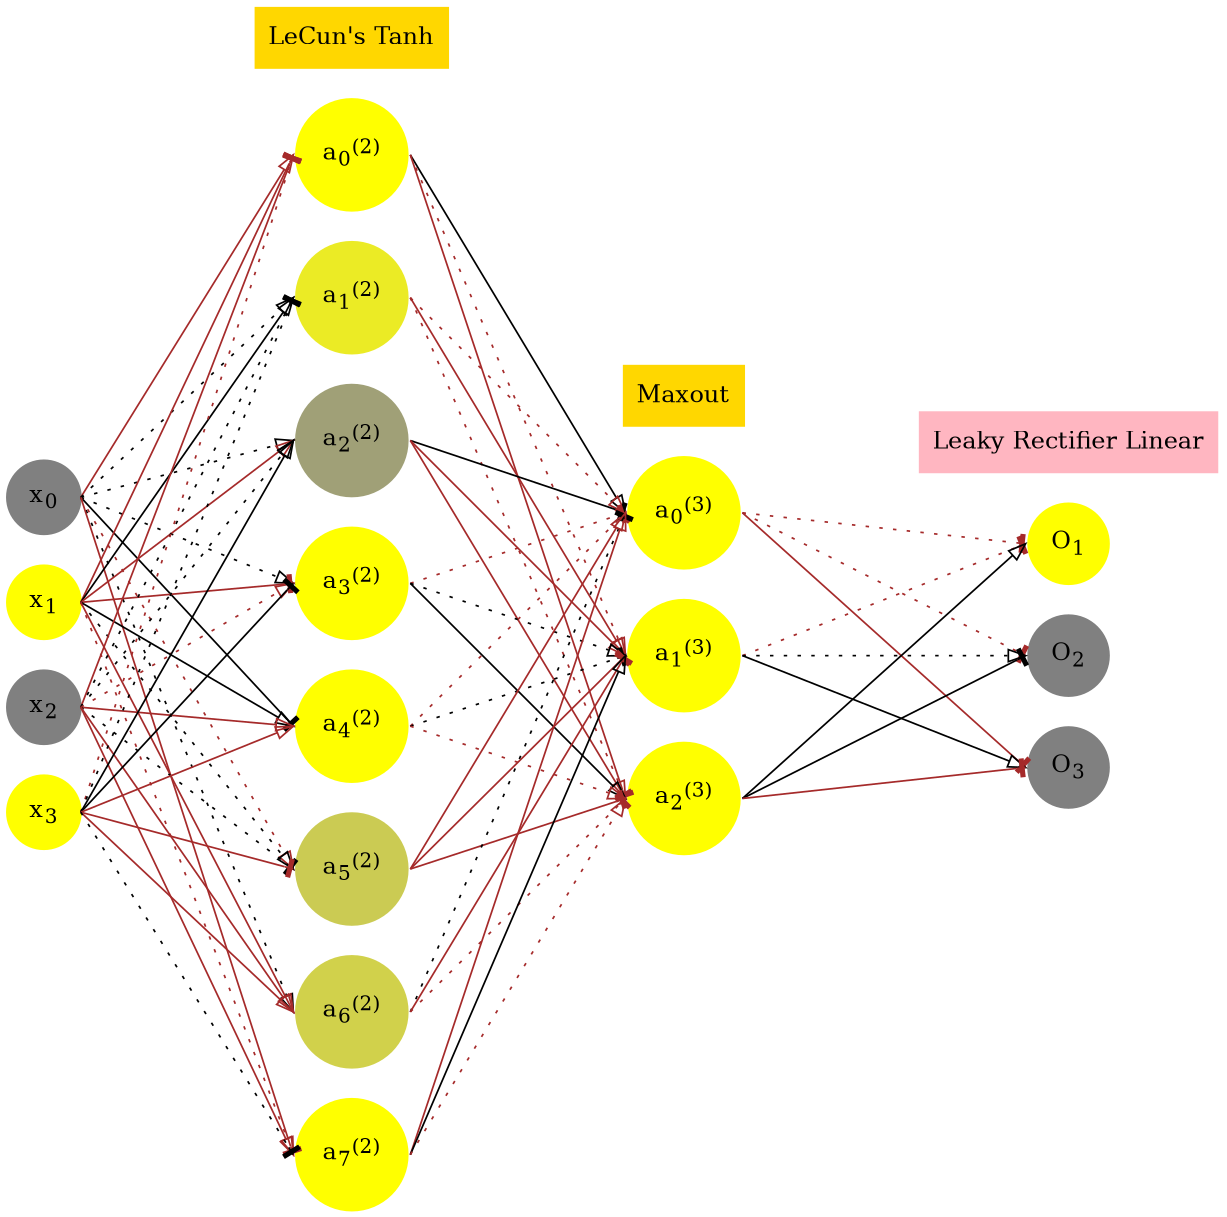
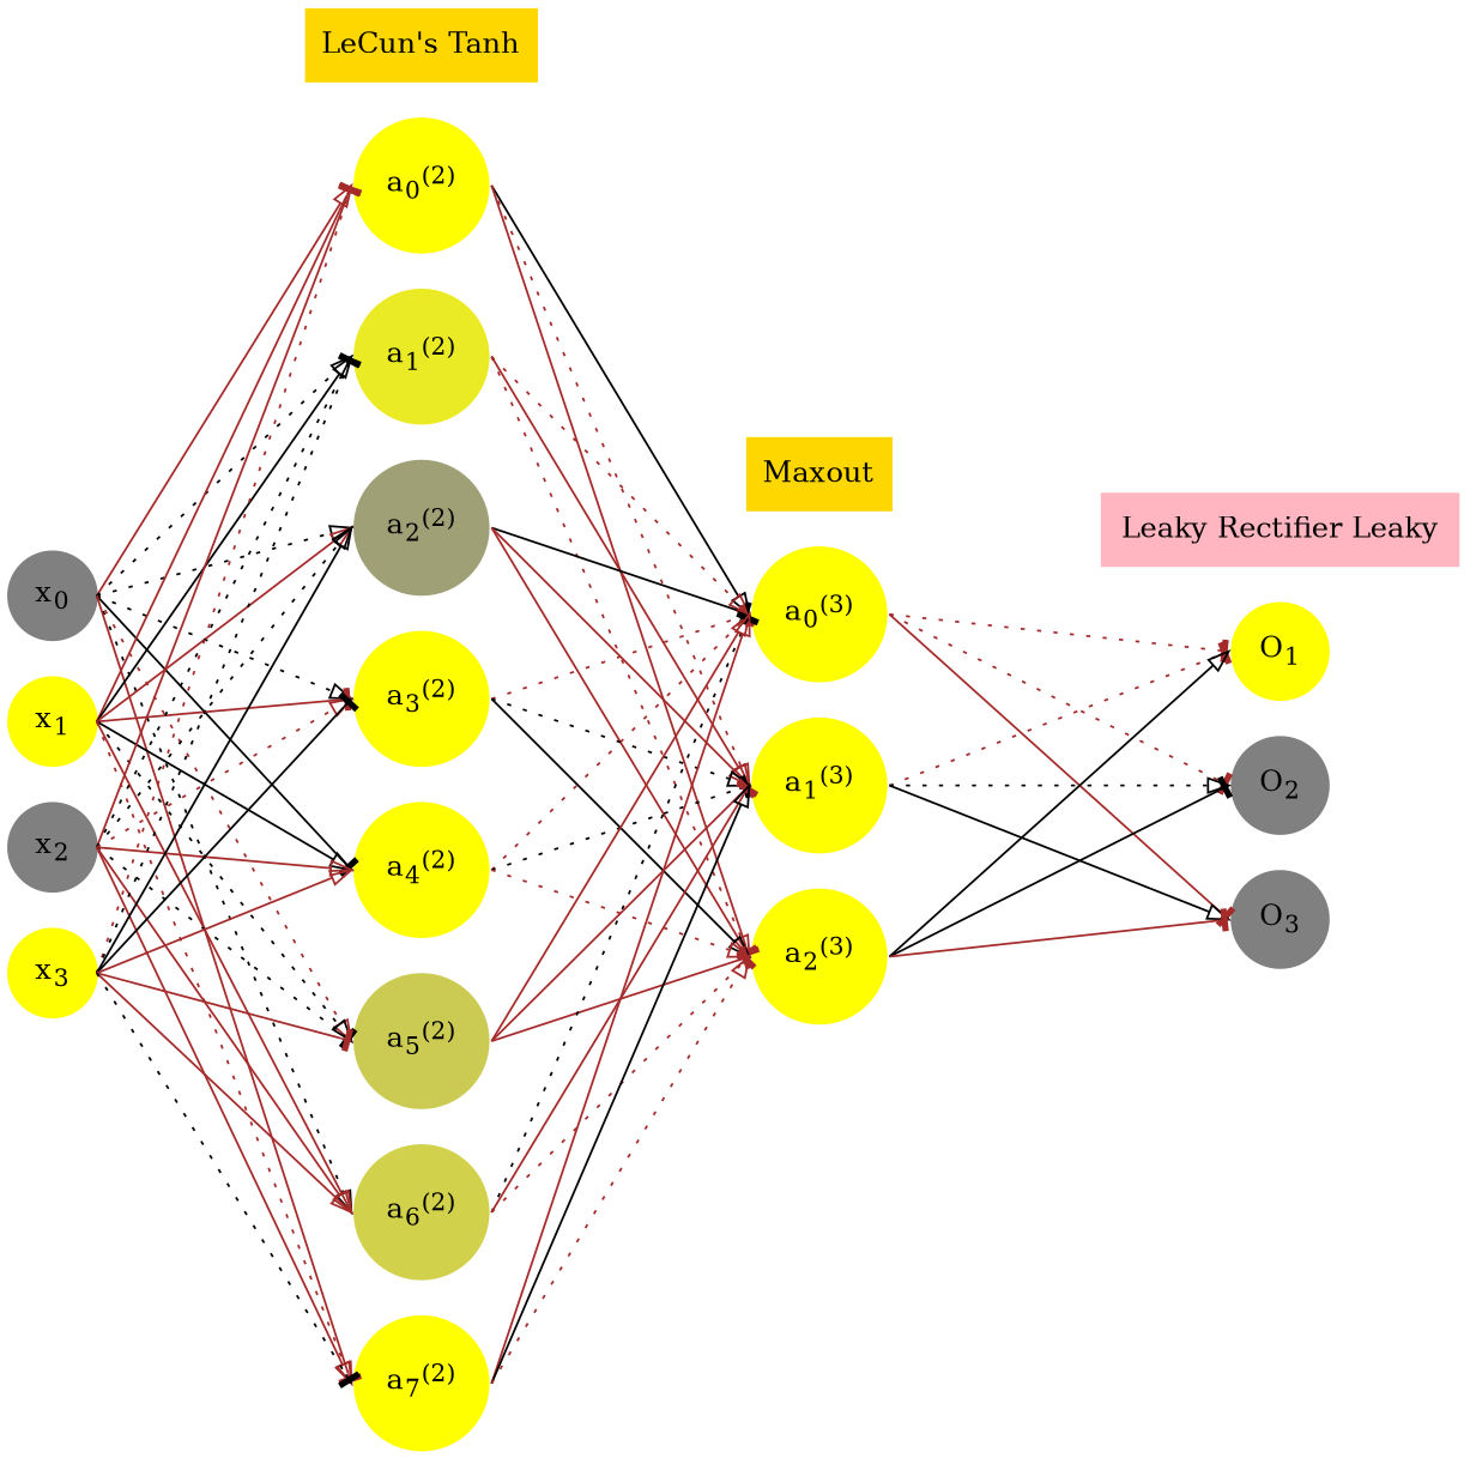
  digraph {
    rankdir=LR
    ranksep=1.4
    splines=false
    node [color="0.1667, 0.0, 0.5" fillcolor="0.1667, 0.0, 0.5" shape=circle style=filled]
    edge [headport=w style=solid tailport=e color=brown arrowhead=onormal]
    n1 [label=<x<sub>0</sub>>]
    n2 [color="0.1667, 1.0, 1.0" fillcolor="0.1667, 1.0, 1.0" label=<x<sub>1</sub>>]
    n3 [label=<x<sub>2</sub>>]
    n4 [color="0.1667, 1.0, 1.0" fillcolor="0.1667, 1.0, 1.0" label=<x<sub>3</sub>>]
    n5 [color="0.1667, 1.125106, 1.062553" fillcolor="0.1667, 1.125106, 1.062553" label=<a<sub>0</sub><sup>(2)</sup>>]
    n6 [color="0.1667, 0.841248, 0.920624" fillcolor="0.1667, 0.841248, 0.920624" label=<a<sub>1</sub><sup>(2)</sup>>]
    n7 [color="0.1667, 0.251010, 0.625505" fillcolor="0.1667, 0.251010, 0.625505" label=<a<sub>2</sub><sup>(2)</sup>>]
    n8 [color="0.1667, 1.397699, 1.198850" fillcolor="0.1667, 1.397699, 1.198850" label=<a<sub>3</sub><sup>(2)</sup>>]
    n9 [color="0.1667, 1.453985, 1.226992" fillcolor="0.1667, 1.453985, 1.226992" label=<a<sub>4</sub><sup>(2)</sup>>]
    n10 [color="0.1667, 0.587452, 0.793726" fillcolor="0.1667, 0.587452, 0.793726" label=<a<sub>5</sub><sup>(2)</sup>>]
    n11 [color="0.1667, 0.640301, 0.820150" fillcolor="0.1667, 0.640301, 0.820150" label=<a<sub>6</sub><sup>(2)</sup>>]
    n12 [color="0.1667, 1.450726, 1.225363" fillcolor="0.1667, 1.450726, 1.225363" label=<a<sub>7</sub><sup>(2)</sup>>]
    n13 [color="0.1667, 1.054150, 1.027075" fillcolor="0.1667, 1.054150, 1.027075" label=<a<sub>0</sub><sup>(3)</sup>>]
    n14 [color="0.1667, 1.054150, 1.027075" fillcolor="0.1667, 1.054150, 1.027075" label=<a<sub>1</sub><sup>(3)</sup>>]
    n15 [color="0.1667, 1.054150, 1.027075" fillcolor="0.1667, 1.054150, 1.027075" label=<a<sub>2</sub><sup>(3)</sup>>]
    n16 [color="0.1667, 1.0, 1.0" fillcolor="0.1667, 1.0, 1.0" label=<O<sub>1</sub>>]
    n17 [label=<O<sub>2</sub>>]
    n18 [label=<O<sub>3</sub>>]
    n19 [label="LeCun's Tanh" shape=plaintext fillcolor=gold color=""]
    n20 [label=Maxout shape=plaintext fillcolor=gold color=""]
-   n21 [label="Leaky Rectifier Linear" shape=plaintext fillcolor=lightpink color=""]
+   n21 [label="Leaky Rectifier Leaky" shape=plaintext fillcolor=lightpink color=""]
    subgraph sub_1 {
      n1
    }
    subgraph sub_2 {
      n2
    }
    subgraph sub_3 {
      n3
    }
    subgraph sub_4 {
      n4
    }
    subgraph sub_5 {
      n5
    }
    subgraph sub_6 {
      n6
    }
    subgraph sub_7 {
      n7
    }
    subgraph sub_8 {
      n8
    }
    subgraph sub_9 {
      n9
    }
    subgraph sub_10 {
      n10
    }
    subgraph sub_11 {
      n11
    }
    subgraph sub_12 {
      n12
    }
    subgraph sub_13 {
      n13
    }
    subgraph sub_14 {
      n14
    }
    subgraph sub_15 {
      n15
    }
    subgraph sub_16 {
      n16
    }
    subgraph sub_17 {
      n17
    }
    subgraph sub_18 {
      n18
    }
    subgraph sub_19 {
      rank=same
      n1
      n2
      n3
      n4
    }
    subgraph sub_20 {
      rank=same
      n5
      n6
      n7
      n8
      n9
      n10
      n11
      n12
    }
    subgraph sub_21 {
      rank=same
      n13
      n14
      n15
    }
    subgraph sub_22 {
      rank=same
      n16
      n17
      n18
    }
    subgraph sub_23 {
      rank=same
      n5
      n19
    }
    subgraph sub_24 {
      rank=same
      n13
      n20
    }
    subgraph sub_25 {
      rank=same
      n16
      n21
    }
    n1 -> n2 [style=invis color="" arrowhead=""]
    n1 -> n5
    n1 -> n6 [style=dotted color=black]
    n1 -> n7 [style=dotted color=black]
    n1 -> n8 [style=dotted color=black]
    n1 -> n9 [color=black arrowhead=tee]
    n1 -> n10 [style=dotted]
    n1 -> n11 [style=dotted color=black]
    n1 -> n12 [arrowhead=tee]
    n2 -> n3 [style=invis color="" arrowhead=""]
    n2 -> n5 [arrowhead=tee]
    n2 -> n6 [color=black]
    n2 -> n7
    n2 -> n8 [arrowhead=tee]
    n2 -> n9 [color=black]
    n2 -> n10 [style=dotted color=black]
    n2 -> n11
    n2 -> n12 [style=dotted]
    n3 -> n4 [style=invis color="" arrowhead=""]
    n3 -> n5 [arrowhead=tee]
    n3 -> n6 [style=dotted color=black arrowhead=tee]
    n3 -> n7 [style=dotted color=black]
    n3 -> n8 [style=dotted]
    n3 -> n9
    n3 -> n10 [style=dotted color=black arrowhead=tee]
    n3 -> n11
    n3 -> n12
    n4 -> n5 [style=dotted arrowhead=tee]
    n4 -> n6 [style=dotted color=black arrowhead=tee]
    n4 -> n7 [color=black]
    n4 -> n8 [color=black arrowhead=tee]
    n4 -> n9
    n4 -> n10 [arrowhead=tee]
    n4 -> n11
    n4 -> n12 [style=dotted color=black arrowhead=tee]
    n5 -> n6 [style=invis color="" arrowhead=""]
    n5 -> n13 [color=black]
    n5 -> n14 [style=dotted]
    n5 -> n15 [arrowhead=tee]
    n6 -> n7 [style=invis color="" arrowhead=""]
    n6 -> n13 [style=dotted]
    n6 -> n14
    n6 -> n15 [style=dotted]
    n7 -> n8 [style=invis color="" arrowhead=""]
    n7 -> n13 [color=black arrowhead=tee]
    n7 -> n14
    n7 -> n15 [arrowhead=tee]
    n8 -> n9 [style=invis color="" arrowhead=""]
    n8 -> n13 [style=dotted arrowhead=tee]
    n8 -> n14 [style=dotted color=black]
    n8 -> n15 [color=black]
    n9 -> n10 [style=invis color="" arrowhead=""]
    n9 -> n13 [style=dotted arrowhead=tee]
    n9 -> n14 [style=dotted color=black arrowhead=tee]
    n9 -> n15 [style=dotted]
    n10 -> n11 [style=invis color="" arrowhead=""]
    n10 -> n13
    n10 -> n14 [arrowhead=tee]
    n10 -> n15 [arrowhead=tee]
    n11 -> n12 [style=invis color="" arrowhead=""]
    n11 -> n13 [style=dotted color=black arrowhead=tee]
    n11 -> n14 [arrowhead=tee]
    n11 -> n15 [style=dotted arrowhead=tee]
    n12 -> n13
    n12 -> n14 [color=black]
    n12 -> n15 [style=dotted]
    n13 -> n14 [style=invis color="" arrowhead=""]
    n13 -> n16 [style=dotted arrowhead=tee]
    n13 -> n17 [style=dotted arrowhead=tee]
    n13 -> n18 [arrowhead=tee]
    n14 -> n15 [style=invis color="" arrowhead=""]
    n14 -> n16 [style=dotted arrowhead=tee]
    n14 -> n17 [style=dotted color=black]
    n14 -> n18 [color=black]
    n15 -> n16 [color=black]
    n15 -> n17 [color=black arrowhead=tee]
    n15 -> n18 [arrowhead=tee]
    n16 -> n17 [style=invis color="" arrowhead=""]
    n17 -> n18 [style=invis color="" arrowhead=""]
    n19 -> n5 [style=invis color="" arrowhead=""]
    n20 -> n13 [style=invis color="" arrowhead=""]
    n21 -> n16 [style=invis color="" arrowhead=""]
  }
